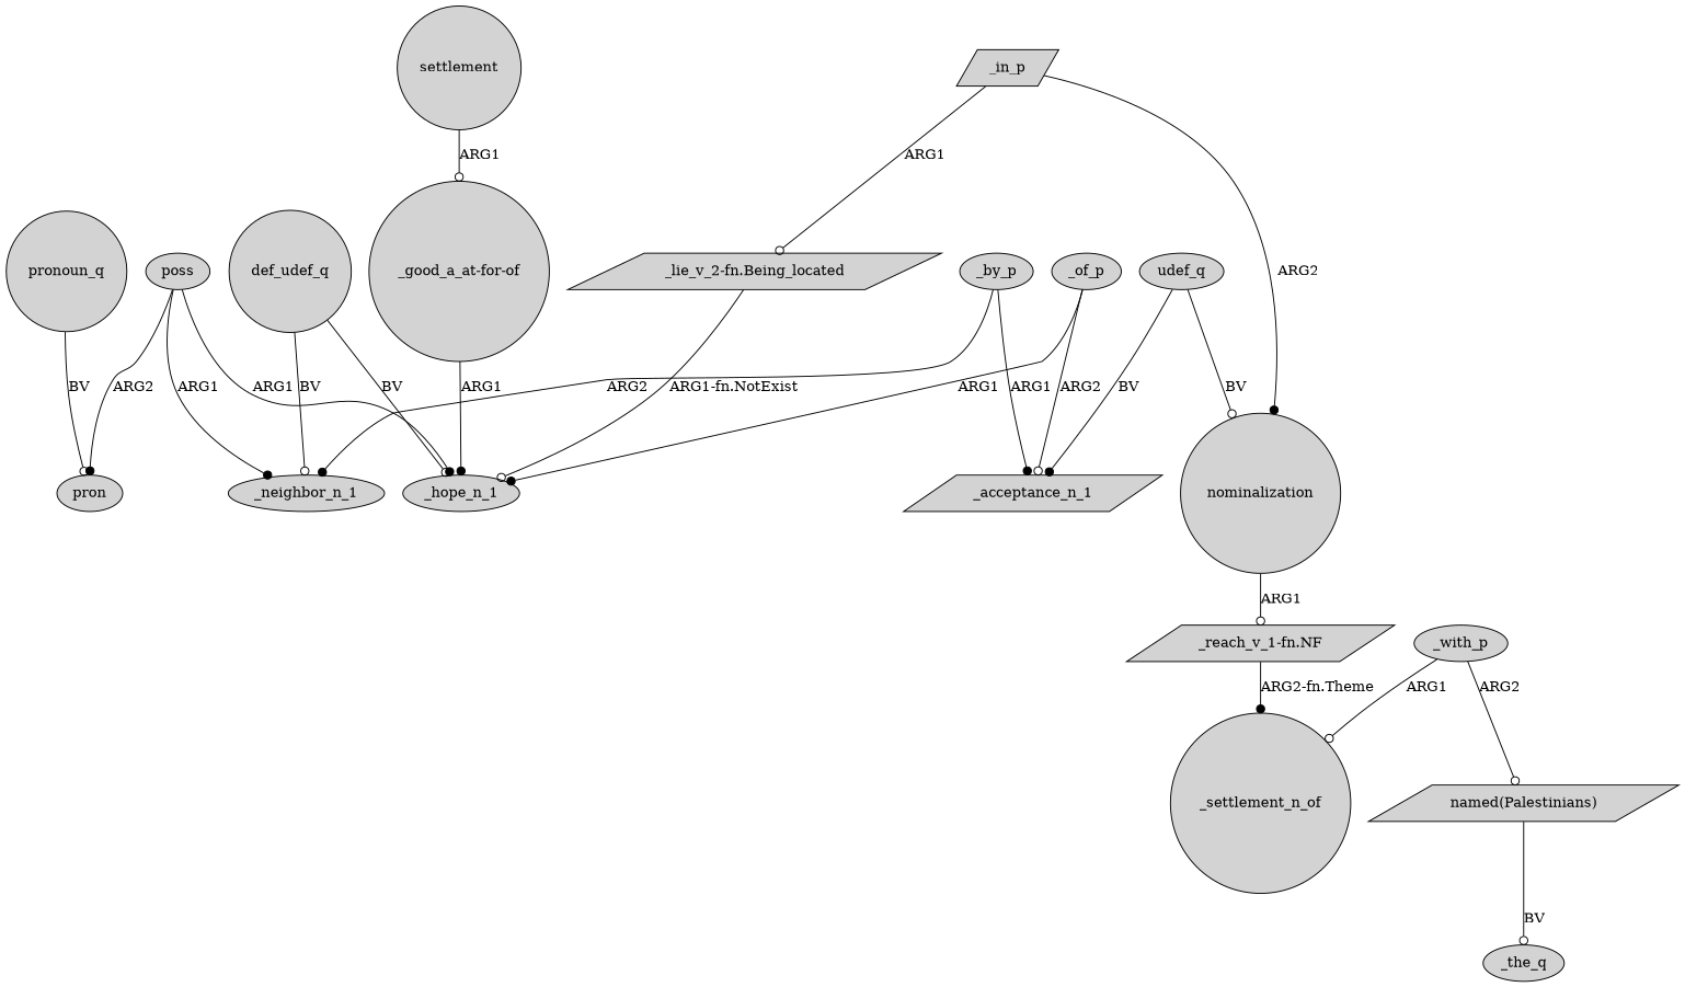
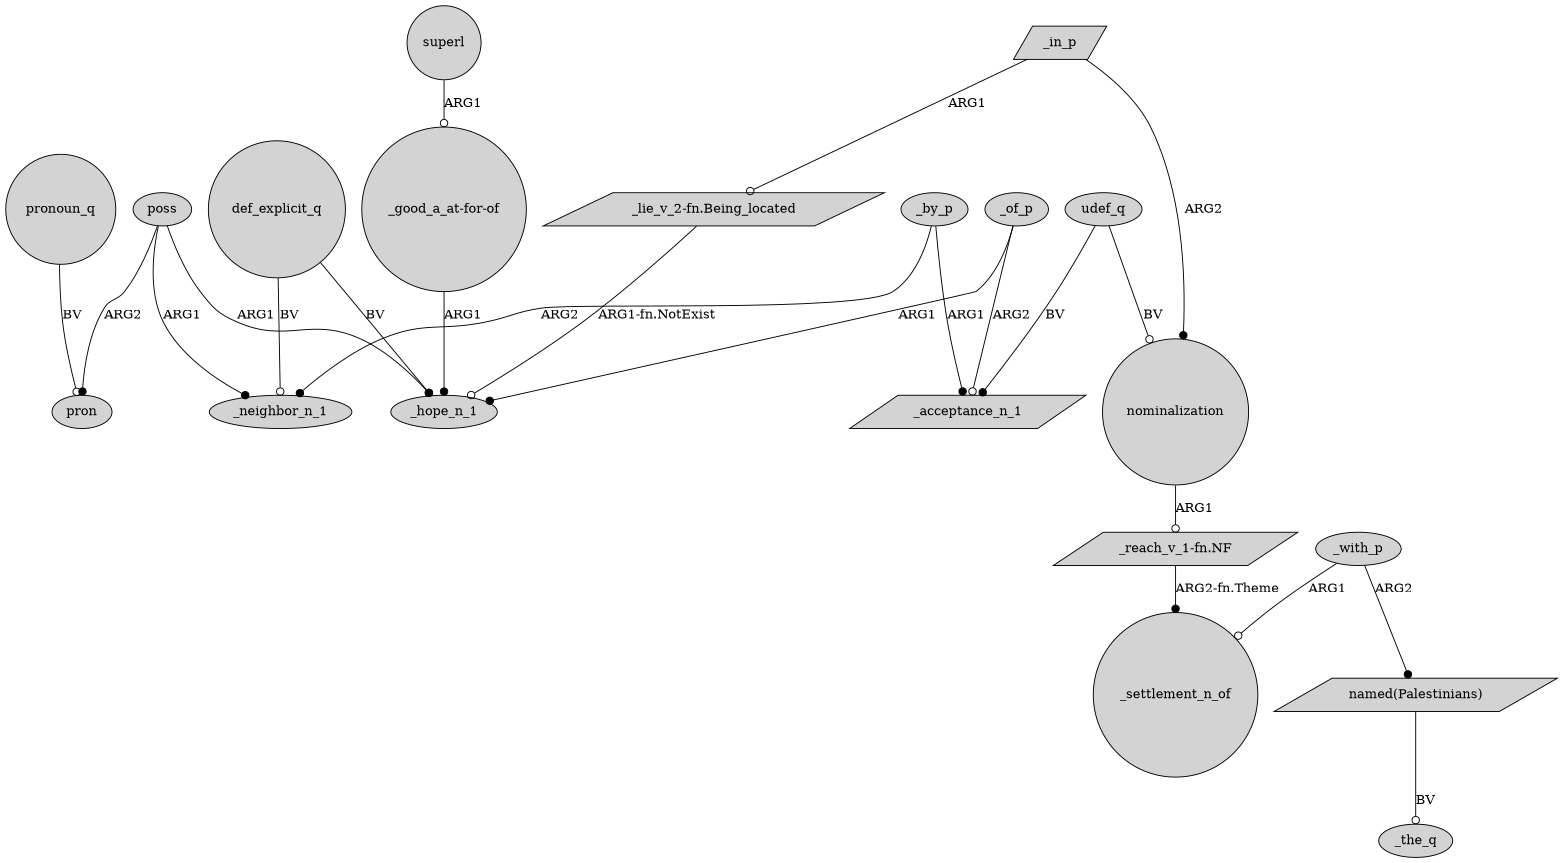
  digraph {
    node [shape=ellipse style=filled]
    edge [arrowhead=dot]
    _settlement_n_of [shape=circle]
    poss
    pron
    _hope_n_1
    _neighbor_n_1
-   def_explicit_q [shape=circle label=def_udef_q]
+   def_explicit_q [shape=circle]
    "_reach_v_1-fn.NF" [shape=parallelogram]
    "_good_a_at-for-of" [shape=circle]
    _of_p
    _acceptance_n_1 [shape=parallelogram]
    pronoun_q [shape=circle]
    "_lie_v_2-fn.Being_located" [shape=parallelogram]
    _by_p
-   superl [shape=circle label=settlement]
+   superl [shape=circle]
    _in_p [shape=parallelogram]
    nominalization [shape=circle]
    "named(Palestinians)" [shape=parallelogram]
    _the_q
    udef_q
    _with_p
    poss -> pron [label=ARG2]
    poss -> _hope_n_1 [label=ARG1]
    poss -> _neighbor_n_1 [label=ARG1]
    def_explicit_q -> _hope_n_1 [arrowhead=odot label=BV]
    def_explicit_q -> _neighbor_n_1 [arrowhead=odot label=BV]
    "_reach_v_1-fn.NF" -> _settlement_n_of [label="ARG2-fn.Theme"]
    "_good_a_at-for-of" -> _hope_n_1 [label=ARG1]
    _of_p -> _hope_n_1 [label=ARG1]
    _of_p -> _acceptance_n_1 [arrowhead=odot label=ARG2]
    pronoun_q -> pron [arrowhead=odot label=BV]
    "_lie_v_2-fn.Being_located" -> _hope_n_1 [arrowhead=odot label="ARG1-fn.NotExist"]
    _by_p -> _neighbor_n_1 [label=ARG2]
    _by_p -> _acceptance_n_1 [label=ARG1]
    superl -> "_good_a_at-for-of" [arrowhead=odot label=ARG1]
    _in_p -> "_lie_v_2-fn.Being_located" [arrowhead=odot label=ARG1]
    _in_p -> nominalization [label=ARG2]
    nominalization -> "_reach_v_1-fn.NF" [arrowhead=odot label=ARG1]
    "named(Palestinians)" -> _the_q [arrowhead=odot label=BV]
    udef_q -> _acceptance_n_1 [label=BV]
    udef_q -> nominalization [arrowhead=odot label=BV]
    _with_p -> _settlement_n_of [arrowhead=odot label=ARG1]
-   _with_p -> "named(Palestinians)" [arrowhead=odot label=ARG2]
+   _with_p -> "named(Palestinians)" [label=ARG2]
  }
